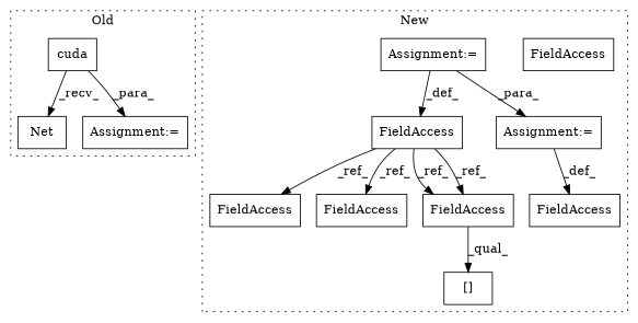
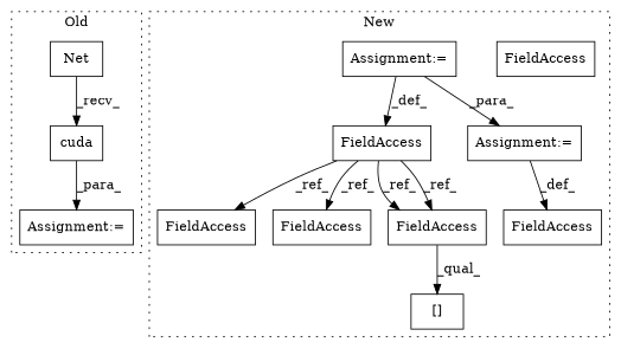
  digraph {
    node [a=22 l=12 s=921 shape=box]
    n1 [a=32 l=5 label=Net s=1316]
    n2 [a=32 l=6 label=cuda s=1322]
    n3 [a=7 l=1 label="Assignment:=" s=1451]
    n4 [a=2 l="13,1" label="[]" s="921,935"]
    n5 [label=FieldAccess]
    n6 [label=FieldAccess s=703]
    n7 [label=FieldAccess s=1028]
    n8 [label=FieldAccess s=858]
    n9 [a=7 l=1 label="Assignment:=" s=715]
    n10 [l=13 label=FieldAccess s=844]
    n11 [a=7 l=1 label="Assignment:=" s=857]
    n12 [label=FieldAccess]
    subgraph cluster_1 {
      label=Old
      style=dotted
      n1
      n2
      n3
    }
    subgraph cluster_2 {
      label=New
      style=dotted
      n4
      n5
      n6
      n7
      n8
      n9
      n10
      n11
      n12
    }
-   n2 -> n1 [label=_recv_]
+   n1 -> n2 [label=_recv_]
    n2 -> n3 [label=_para_]
    n6 -> n7 [label=_ref_]
    n6 -> n8 [label=_ref_]
    n6 -> n12 [label=_ref_]
    n6 -> n12 [label=_ref_]
    n9 -> n6 [label=_def_]
    n9 -> n11 [label=_para_]
    n11 -> n10 [label=_def_]
    n12 -> n4 [label=_qual_]
  }
